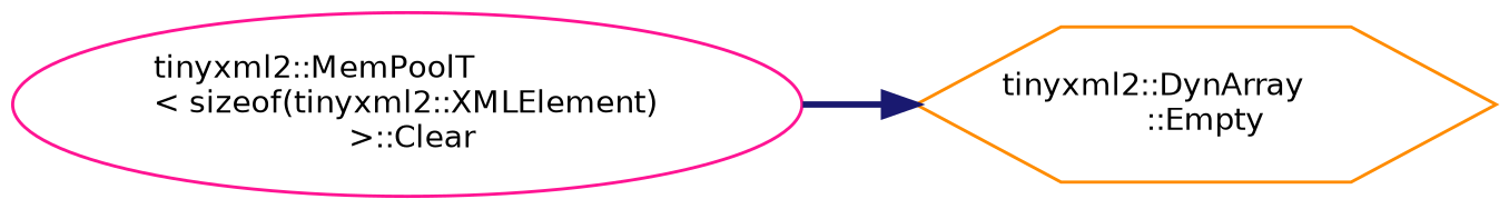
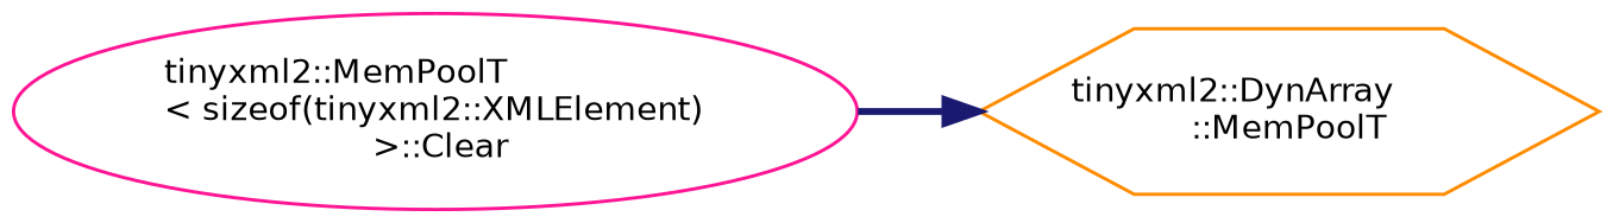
  digraph {
    rankdir=RL
    node [fillcolor=white fontname=Helvetica fontsize=10 style=filled]
-   n1 [color=darkorange fontcolor=black height=0.2 label="tinyxml2::DynArray\l::Empty" shape=hexagon width=0.4]
+   n1 [color=darkorange fontcolor=black height=0.2 label="tinyxml2::DynArray\l::MemPoolT" shape=hexagon width=0.4]
    n2 [color=deeppink height=0.2 label="tinyxml2::MemPoolT\l\< sizeof(tinyxml2::XMLElement)\l \>::Clear" shape=ellipse width=0.4]
    n1 -> n2 [color=midnightblue dir=back fontname=Helvetica fontsize=10 labelfontname=Helvetica labelfontsize=10 style=bold]
  }
